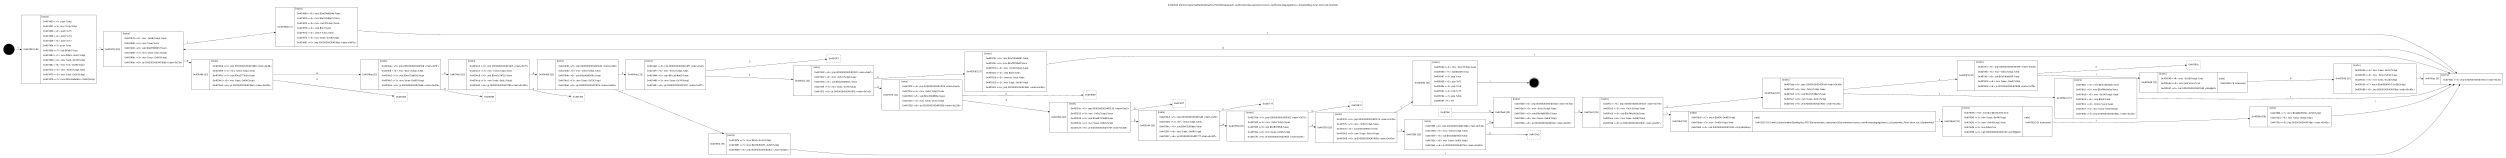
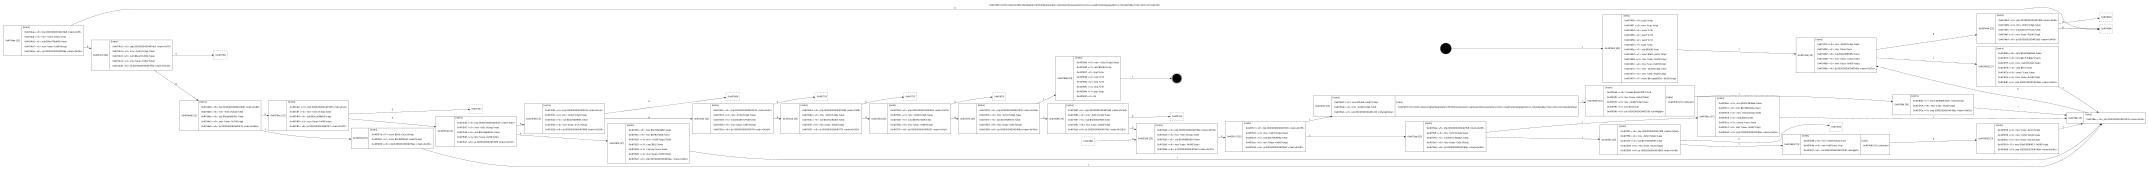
  digraph {
    fontname=Inter
    label="0x401450 (/mnt/c/Users/mathe/Desktop/tcc/POCII/binaries/extr_reactoswin32ssuserwinsrvconsrv_newfrontendsguiguiterm.c_IsSystemKey_Final-ollvm.out::main(0))"
    labelloc=t
    rankdir=LR
    node [fontname=Inter shape=record]
    edge [fontname=Inter]
    Entry [fillcolor=black height=0.3 shape=circle style=filled width=0.3]
    n2 [label="{\n     0x401450 [45]\l\n     | [instrs]\l\n     &nbsp;&nbsp;0x401450 \<+1\>: push %rbp\l\n     &nbsp;&nbsp;0x401451 \<+3\>: mov %rsp,%rbp\l\n     &nbsp;&nbsp;0x401454 \<+2\>: push %r15\l\n     &nbsp;&nbsp;0x401456 \<+2\>: push %r14\l\n     &nbsp;&nbsp;0x401458 \<+2\>: push %r12\l\n     &nbsp;&nbsp;0x40145a \<+1\>: push %rbx\l\n     &nbsp;&nbsp;0x40145b \<+7\>: sub $0x90,%rsp\l\n     &nbsp;&nbsp;0x401462 \<+7\>: movl $0x0,-0x2c(%rbp)\l\n     &nbsp;&nbsp;0x401469 \<+3\>: mov %edi,-0x30(%rbp)\l\n     &nbsp;&nbsp;0x40146c \<+4\>: mov %rsi,-0x38(%rbp)\l\n     &nbsp;&nbsp;0x401470 \<+3\>: mov -0x30(%rbp),%edi\l\n     &nbsp;&nbsp;0x401473 \<+3\>: mov %edi,-0x28(%rbp)\l\n     &nbsp;&nbsp;0x401476 \<+7\>: movl $0xcbeb663c,-0x58(%rbp)\l\n  }"]
    n3 [label="{\n     0x40147d [23]\l\n     | [instrs]\l\n     &nbsp;&nbsp;0x40147d \<+3\>: mov -0x58(%rbp),%eax\l\n     &nbsp;&nbsp;0x401480 \<+2\>: mov %eax,%ecx\l\n     &nbsp;&nbsp;0x401482 \<+6\>: sub $0x8f396457,%ecx\l\n     &nbsp;&nbsp;0x401488 \<+3\>: mov %eax,-0x5c(%rbp)\l\n     &nbsp;&nbsp;0x40148b \<+3\>: mov %ecx,-0x60(%rbp)\l\n     &nbsp;&nbsp;0x40148e \<+6\>: je 000000000040166b \<main+0x21b\>\l\n  }"]
    n4 [label="{\n     0x40166b [27]\l\n     | [instrs]\l\n     &nbsp;&nbsp;0x40166b \<+5\>: mov $0xd74d994e,%eax\l\n     &nbsp;&nbsp;0x401670 \<+5\>: mov $0x7c548a21,%ecx\l\n     &nbsp;&nbsp;0x401675 \<+3\>: mov -0x24(%rbp),%edx\l\n     &nbsp;&nbsp;0x401678 \<+3\>: cmp $0x1,%edx\l\n     &nbsp;&nbsp;0x40167b \<+3\>: cmovl %ecx,%eax\l\n     &nbsp;&nbsp;0x40167e \<+3\>: mov %eax,-0x58(%rbp)\l\n     &nbsp;&nbsp;0x401681 \<+5\>: jmp 00000000004018ac \<main+0x45c\>\l\n  }"]
    n5 [label="{\n     0x401494 [22]\l\n     | [instrs]\l\n     &nbsp;&nbsp;0x401494 \<+5\>: jmp 0000000000401499 \<main+0x49\>\l\n     &nbsp;&nbsp;0x401499 \<+3\>: mov -0x5c(%rbp),%eax\l\n     &nbsp;&nbsp;0x40149c \<+5\>: sub $0xa2771b3b,%eax\l\n     &nbsp;&nbsp;0x4014a1 \<+3\>: mov %eax,-0x64(%rbp)\l\n     &nbsp;&nbsp;0x4014a4 \<+6\>: je 00000000004018a0 \<main+0x450\>\l\n  }"]
    n6 [label="{\n     0x4018ac [5]\l\n     | [instrs]\l\n     &nbsp;&nbsp;0x4018ac \<+5\>: jmp 000000000040147d \<main+0x2d\>\l\n  }"]
    n7 [label="{\n     0x4018a0\l\n  }" style=dashed]
    n8 [label="{\n     0x4014aa [22]\l\n     | [instrs]\l\n     &nbsp;&nbsp;0x4014aa \<+5\>: jmp 00000000004014af \<main+0x5f\>\l\n     &nbsp;&nbsp;0x4014af \<+3\>: mov -0x5c(%rbp),%eax\l\n     &nbsp;&nbsp;0x4014b2 \<+5\>: sub $0xa77da800,%eax\l\n     &nbsp;&nbsp;0x4014b7 \<+3\>: mov %eax,-0x68(%rbp)\l\n     &nbsp;&nbsp;0x4014ba \<+6\>: je 000000000040186e \<main+0x41e\>\l\n  }"]
    n9 [label="{\n     0x40186e\l\n  }" style=dashed]
    n10 [label="{\n     0x4014c0 [22]\l\n     | [instrs]\l\n     &nbsp;&nbsp;0x4014c0 \<+5\>: jmp 00000000004014c5 \<main+0x75\>\l\n     &nbsp;&nbsp;0x4014c5 \<+3\>: mov -0x5c(%rbp),%eax\l\n     &nbsp;&nbsp;0x4014c8 \<+5\>: sub $0xa7c34122,%eax\l\n     &nbsp;&nbsp;0x4014cd \<+3\>: mov %eax,-0x6c(%rbp)\l\n     &nbsp;&nbsp;0x4014d0 \<+6\>: je 000000000040178b \<main+0x33b\>\l\n  }"]
    Exit [fillcolor=black height=0.3 peripheries=2 shape=circle style=filled width=0.3]
    n12 [label="{\n     0x40178b\l\n  }" style=dashed]
    n13 [label="{\n     0x4014d6 [22]\l\n     | [instrs]\l\n     &nbsp;&nbsp;0x4014d6 \<+5\>: jmp 00000000004014db \<main+0x8b\>\l\n     &nbsp;&nbsp;0x4014db \<+3\>: mov -0x5c(%rbp),%eax\l\n     &nbsp;&nbsp;0x4014de \<+5\>: sub $0xb6bf309c,%eax\l\n     &nbsp;&nbsp;0x4014e3 \<+3\>: mov %eax,-0x70(%rbp)\l\n     &nbsp;&nbsp;0x4014e6 \<+6\>: je 000000000040187a \<main+0x42a\>\l\n  }"]
    n14 [label="{\n     0x4016fd [18]\l\n     | [instrs]\l\n     &nbsp;&nbsp;0x4016fd \<+7\>: movl $0xb6bf309c,-0x58(%rbp)\l\n     &nbsp;&nbsp;0x401704 \<+6\>: mov %eax,-0xa4(%rbp)\l\n     &nbsp;&nbsp;0x40170a \<+5\>: jmp 00000000004018ac \<main+0x45c\>\l\n  }"]
    n15 [label="{\n     0x40187a [19]\l\n     | [instrs]\l\n     &nbsp;&nbsp;0x40187a \<+7\>: movl $0x0,-0x2c(%rbp)\l\n     &nbsp;&nbsp;0x401881 \<+7\>: movl $0x192fe051,-0x58(%rbp)\l\n     &nbsp;&nbsp;0x401888 \<+5\>: jmp 00000000004018ac \<main+0x45c\>\l\n  }"]
    n16 [label="{\n     0x4014ec [22]\l\n     | [instrs]\l\n     &nbsp;&nbsp;0x4014ec \<+5\>: jmp 00000000004014f1 \<main+0xa1\>\l\n     &nbsp;&nbsp;0x4014f1 \<+3\>: mov -0x5c(%rbp),%eax\l\n     &nbsp;&nbsp;0x4014f4 \<+5\>: sub $0xca24fa60,%eax\l\n     &nbsp;&nbsp;0x4014f9 \<+3\>: mov %eax,-0x74(%rbp)\l\n     &nbsp;&nbsp;0x4014fc \<+6\>: je 0000000000401747 \<main+0x2f7\>\l\n  }"]
    n17 [label="{\n     0x4016e6 [23]\l\n     | [instrs]\l\n     &nbsp;&nbsp;0x4016e6 \<+10\>: movabs $0x4020f2,%rdi\l\n     &nbsp;&nbsp;0x4016f0 \<+3\>: mov %eax,-0x44(%rbp)\l\n     &nbsp;&nbsp;0x4016f3 \<+3\>: mov -0x44(%rbp),%esi\l\n     &nbsp;&nbsp;0x4016f6 \<+2\>: mov $0x0,%al\l\n     &nbsp;&nbsp;0x4016f8 \<+5\>: call 0000000000401030 \<printf@plt\>\l\n     | [calls]\l\n     &nbsp;&nbsp;0x401030 \{1\} (unknown)\l\n  }"]
    n18 [label="{\n     0x401747\l\n  }" style=dashed]
    n19 [label="{\n     0x401502 [22]\l\n     | [instrs]\l\n     &nbsp;&nbsp;0x401502 \<+5\>: jmp 0000000000401507 \<main+0xb7\>\l\n     &nbsp;&nbsp;0x401507 \<+3\>: mov -0x5c(%rbp),%eax\l\n     &nbsp;&nbsp;0x40150a \<+5\>: sub $0xcbeb663c,%eax\l\n     &nbsp;&nbsp;0x40150f \<+3\>: mov %eax,-0x78(%rbp)\l\n     &nbsp;&nbsp;0x401512 \<+6\>: je 0000000000401616 \<main+0x1c6\>\l\n  }"]
    n20 [label="{\n     0x401656 [21]\l\n     | [instrs]\l\n     &nbsp;&nbsp;0x401656 \<+3\>: mov %eax,-0x3c(%rbp)\l\n     &nbsp;&nbsp;0x401659 \<+3\>: mov -0x3c(%rbp),%eax\l\n     &nbsp;&nbsp;0x40165c \<+3\>: mov %eax,-0x24(%rbp)\l\n     &nbsp;&nbsp;0x40165f \<+7\>: movl $0x8f396457,-0x58(%rbp)\l\n     &nbsp;&nbsp;0x401666 \<+5\>: jmp 00000000004018ac \<main+0x45c\>\l\n  }"]
    n21 [label="{\n     0x401616 [27]\l\n     | [instrs]\l\n     &nbsp;&nbsp;0x401616 \<+5\>: mov $0x7d0eb991,%eax\l\n     &nbsp;&nbsp;0x40161b \<+5\>: mov $0xff27d5df,%ecx\l\n     &nbsp;&nbsp;0x401620 \<+3\>: mov -0x28(%rbp),%edx\l\n     &nbsp;&nbsp;0x401623 \<+3\>: cmp $0x2,%edx\l\n     &nbsp;&nbsp;0x401626 \<+3\>: cmovne %ecx,%eax\l\n     &nbsp;&nbsp;0x401629 \<+3\>: mov %eax,-0x58(%rbp)\l\n     &nbsp;&nbsp;0x40162c \<+5\>: jmp 00000000004018ac \<main+0x45c\>\l\n  }"]
    n22 [label="{\n     0x401518 [22]\l\n     | [instrs]\l\n     &nbsp;&nbsp;0x401518 \<+5\>: jmp 000000000040151d \<main+0xcd\>\l\n     &nbsp;&nbsp;0x40151d \<+3\>: mov -0x5c(%rbp),%eax\l\n     &nbsp;&nbsp;0x401520 \<+5\>: sub $0xd74d994e,%eax\l\n     &nbsp;&nbsp;0x401525 \<+3\>: mov %eax,-0x7c(%rbp)\l\n     &nbsp;&nbsp;0x401528 \<+6\>: je 0000000000401686 \<main+0x236\>\l\n  }"]
    n23 [label="{\n     0x40160c\l\n  }" style=dashed]
    n24 [label="{\n     0x401686\l\n  }" style=dashed]
    n25 [label="{\n     0x40152e [22]\l\n     | [instrs]\l\n     &nbsp;&nbsp;0x40152e \<+5\>: jmp 0000000000401533 \<main+0xe3\>\l\n     &nbsp;&nbsp;0x401533 \<+3\>: mov -0x5c(%rbp),%eax\l\n     &nbsp;&nbsp;0x401536 \<+5\>: sub $0xd8757ed8,%eax\l\n     &nbsp;&nbsp;0x40153b \<+3\>: mov %eax,-0x80(%rbp)\l\n     &nbsp;&nbsp;0x40153e \<+6\>: je 000000000040170f \<main+0x2bf\>\l\n  }"]
    n26 [label="{\n     0x401649 [13]\l\n     | [instrs]\l\n     &nbsp;&nbsp;0x401649 \<+4\>: mov -0x38(%rbp),%rax\l\n     &nbsp;&nbsp;0x40164d \<+4\>: mov 0x8(%rax),%rdi\l\n     &nbsp;&nbsp;0x401651 \<+5\>: call 0000000000401040 \<atoi@plt\>\l\n     | [calls]\l\n     &nbsp;&nbsp;0x401040 \{1\} (unknown)\l\n  }"]
    n27 [label="{\n     0x40170f\l\n  }" style=dashed]
    n28 [label="{\n     0x401544 [25]\l\n     | [instrs]\l\n     &nbsp;&nbsp;0x401544 \<+5\>: jmp 0000000000401549 \<main+0xf9\>\l\n     &nbsp;&nbsp;0x401549 \<+3\>: mov -0x5c(%rbp),%eax\l\n     &nbsp;&nbsp;0x40154c \<+5\>: sub $0xf3283abe,%eax\l\n     &nbsp;&nbsp;0x401551 \<+6\>: mov %eax,-0x84(%rbp)\l\n     &nbsp;&nbsp;0x401557 \<+6\>: je 000000000040177f \<main+0x32f\>\l\n  }"]
    n29 [label="{\n     0x4015f3 [25]\l\n     | [instrs]\l\n     &nbsp;&nbsp;0x4015f3 \<+5\>: jmp 00000000004015f8 \<main+0x1a8\>\l\n     &nbsp;&nbsp;0x4015f8 \<+3\>: mov -0x5c(%rbp),%eax\l\n     &nbsp;&nbsp;0x4015fb \<+5\>: sub $0x7d0eb991,%eax\l\n     &nbsp;&nbsp;0x401600 \<+6\>: mov %eax,-0xa0(%rbp)\l\n     &nbsp;&nbsp;0x401606 \<+6\>: je 0000000000401649 \<main+0x1f9\>\l\n  }"]
    n30 [label="{\n     0x40177f\l\n  }" style=dashed]
    n31 [label="{\n     0x40155d [25]\l\n     | [instrs]\l\n     &nbsp;&nbsp;0x40155d \<+5\>: jmp 0000000000401562 \<main+0x112\>\l\n     &nbsp;&nbsp;0x401562 \<+3\>: mov -0x5c(%rbp),%eax\l\n     &nbsp;&nbsp;0x401565 \<+5\>: sub $0xff27d5df,%eax\l\n     &nbsp;&nbsp;0x40156a \<+6\>: mov %eax,-0x88(%rbp)\l\n     &nbsp;&nbsp;0x401570 \<+6\>: je 0000000000401631 \<main+0x1e1\>\l\n  }"]
    n32 [label="{\n     0x4016bc [27]\l\n     | [instrs]\l\n     &nbsp;&nbsp;0x4016bc \<+5\>: mov $0xf3283abe,%eax\l\n     &nbsp;&nbsp;0x4016c1 \<+5\>: mov $0x74fc9e0a,%ecx\l\n     &nbsp;&nbsp;0x4016c6 \<+3\>: mov -0x24(%rbp),%edx\l\n     &nbsp;&nbsp;0x4016c9 \<+3\>: cmp $0x0,%edx\l\n     &nbsp;&nbsp;0x4016cc \<+3\>: cmove %ecx,%eax\l\n     &nbsp;&nbsp;0x4016cf \<+3\>: mov %eax,-0x58(%rbp)\l\n     &nbsp;&nbsp;0x4016d2 \<+5\>: jmp 00000000004018ac \<main+0x45c\>\l\n  }"]
    n33 [label="{\n     0x401631\l\n  }" style=dashed]
    n34 [label="{\n     0x401576 [25]\l\n     | [instrs]\l\n     &nbsp;&nbsp;0x401576 \<+5\>: jmp 000000000040157b \<main+0x12b\>\l\n     &nbsp;&nbsp;0x40157b \<+3\>: mov -0x5c(%rbp),%eax\l\n     &nbsp;&nbsp;0x40157e \<+5\>: sub $0x192fe051,%eax\l\n     &nbsp;&nbsp;0x401583 \<+6\>: mov %eax,-0x8c(%rbp)\l\n     &nbsp;&nbsp;0x401589 \<+6\>: je 000000000040188d \<main+0x43d\>\l\n  }"]
    n35 [label="{\n     0x4015da [25]\l\n     | [instrs]\l\n     &nbsp;&nbsp;0x4015da \<+5\>: jmp 00000000004015df \<main+0x18f\>\l\n     &nbsp;&nbsp;0x4015df \<+3\>: mov -0x5c(%rbp),%eax\l\n     &nbsp;&nbsp;0x4015e2 \<+5\>: sub $0x7c548a21,%eax\l\n     &nbsp;&nbsp;0x4015e7 \<+6\>: mov %eax,-0x9c(%rbp)\l\n     &nbsp;&nbsp;0x4015ed \<+6\>: je 00000000004016bc \<main+0x26c\>\l\n  }"]
    n36 [label="{\n     0x40188d [19]\l\n     | [instrs]\l\n     &nbsp;&nbsp;0x40188d \<+3\>: mov -0x2c(%rbp),%eax\l\n     &nbsp;&nbsp;0x401890 \<+7\>: add $0x90,%rsp\l\n     &nbsp;&nbsp;0x401897 \<+1\>: pop %rbx\l\n     &nbsp;&nbsp;0x401898 \<+2\>: pop %r12\l\n     &nbsp;&nbsp;0x40189a \<+2\>: pop %r14\l\n     &nbsp;&nbsp;0x40189c \<+2\>: pop %r15\l\n     &nbsp;&nbsp;0x40189e \<+1\>: pop %rbp\l\n     &nbsp;&nbsp;0x40189f \<+1\>: ret\l\n  }"]
    n37 [label="{\n     0x40158f [25]\l\n     | [instrs]\l\n     &nbsp;&nbsp;0x40158f \<+5\>: jmp 0000000000401594 \<main+0x144\>\l\n     &nbsp;&nbsp;0x401594 \<+3\>: mov -0x5c(%rbp),%eax\l\n     &nbsp;&nbsp;0x401597 \<+5\>: sub $0x3b6a1659,%eax\l\n     &nbsp;&nbsp;0x40159c \<+6\>: mov %eax,-0x90(%rbp)\l\n     &nbsp;&nbsp;0x4015a2 \<+6\>: je 00000000004017e3 \<main+0x393\>\l\n  }"]
    n38 [label="{\n     0x4016d7 [15]\l\n     | [instrs]\l\n     &nbsp;&nbsp;0x4016d7 \<+7\>: movl $0x64,-0x40(%rbp)\l\n     &nbsp;&nbsp;0x4016de \<+3\>: mov -0x40(%rbp),%edi\l\n     &nbsp;&nbsp;0x4016e1 \<+5\>: call 0000000000401220 \<IsSystemKey\>\l\n     | [calls]\l\n     &nbsp;&nbsp;0x401220 \{1\} (/mnt/c/Users/mathe/Desktop/tcc/POCII/binaries/extr_reactoswin32ssuserwinsrvconsrv_newfrontendsguiguiterm.c_IsSystemKey_Final-ollvm.out::IsSystemKey)\l\n  }"]
    n39 [label="{\n     0x4017e3\l\n  }" style=dashed]
    n40 [label="{\n     0x4015a8 [25]\l\n     | [instrs]\l\n     &nbsp;&nbsp;0x4015a8 \<+5\>: jmp 00000000004015ad \<main+0x15d\>\l\n     &nbsp;&nbsp;0x4015ad \<+3\>: mov -0x5c(%rbp),%eax\l\n     &nbsp;&nbsp;0x4015b0 \<+5\>: sub $0x4d6858b1,%eax\l\n     &nbsp;&nbsp;0x4015b5 \<+6\>: mov %eax,-0x94(%rbp)\l\n     &nbsp;&nbsp;0x4015bb \<+6\>: je 00000000004016a1 \<main+0x251\>\l\n  }"]
    n41 [label="{\n     0x4015c1 [25]\l\n     | [instrs]\l\n     &nbsp;&nbsp;0x4015c1 \<+5\>: jmp 00000000004015c6 \<main+0x176\>\l\n     &nbsp;&nbsp;0x4015c6 \<+3\>: mov -0x5c(%rbp),%eax\l\n     &nbsp;&nbsp;0x4015c9 \<+5\>: sub $0x74fc9e0a,%eax\l\n     &nbsp;&nbsp;0x4015ce \<+6\>: mov %eax,-0x98(%rbp)\l\n     &nbsp;&nbsp;0x4015d4 \<+6\>: je 00000000004016d7 \<main+0x287\>\l\n  }"]
    n42 [label="{\n     0x4016a1\l\n  }" style=dashed]
    Entry -> n2 [label=" 1"]
    n2 -> n3 [label=" 1"]
    n3 -> n4 [label=" 1"]
    n3 -> n5 [label=" 6"]
    n4 -> n6 [label=" 1"]
    n5 -> n7 [label=" 0"]
-   n5 -> n8 [label=" 6"]
+   n5 -> n9 [label=" 6"]
    n6 -> n3 [label=" 6"]
    n8 -> n9 [label=" 0"]
    n8 -> n10 [label=" 6"]
    n10 -> n12 [label=" 0"]
    n10 -> n13 [label=" 6"]
    n13 -> n15 [label=" 1"]
    n13 -> n16 [label=" 5"]
    n14 -> n6 [label=" 1"]
    n15 -> n6 [label=" 1"]
    n16 -> n18 [label=" 0"]
    n16 -> n19 [label=" 5"]
    n17 -> n14 [label=" 1"]
    n19 -> n21 [label=" 5"]
    n19 -> n22 [label=" 4"]
    n20 -> n6 [label=" 1"]
    n21 -> n6 [label=" 1"]
    n22 -> n24 [label=" 0"]
    n22 -> n25 [label=" 4"]
    n25 -> n27 [label=" 0"]
    n25 -> n28 [label=" 4"]
    n26 -> n20 [label=" 4"]
    n28 -> n30 [label=" 0"]
    n28 -> n31 [label=" 4"]
    n29 -> n23 [label=" 0"]
    n29 -> n26 [label=" 1"]
    n31 -> n33 [label=" 0"]
    n31 -> n34 [label=" 4"]
    n32 -> n6 [label=" 1"]
    n34 -> n36 [label=" 1"]
    n34 -> n37 [label=" 3"]
    n35 -> n29 [label=" 1"]
    n35 -> n32 [label=" 1"]
    n36 -> Exit [label=" 1"]
    n37 -> n39 [label=" 0"]
    n37 -> n40 [label=" 3"]
    n38 -> n17 [label=" 1"]
    n40 -> n41 [label=" 3"]
    n41 -> n35 [label=" 2"]
    n41 -> n38 [label=" 1"]
    n42 -> n40 [label=" 0"]
  }
